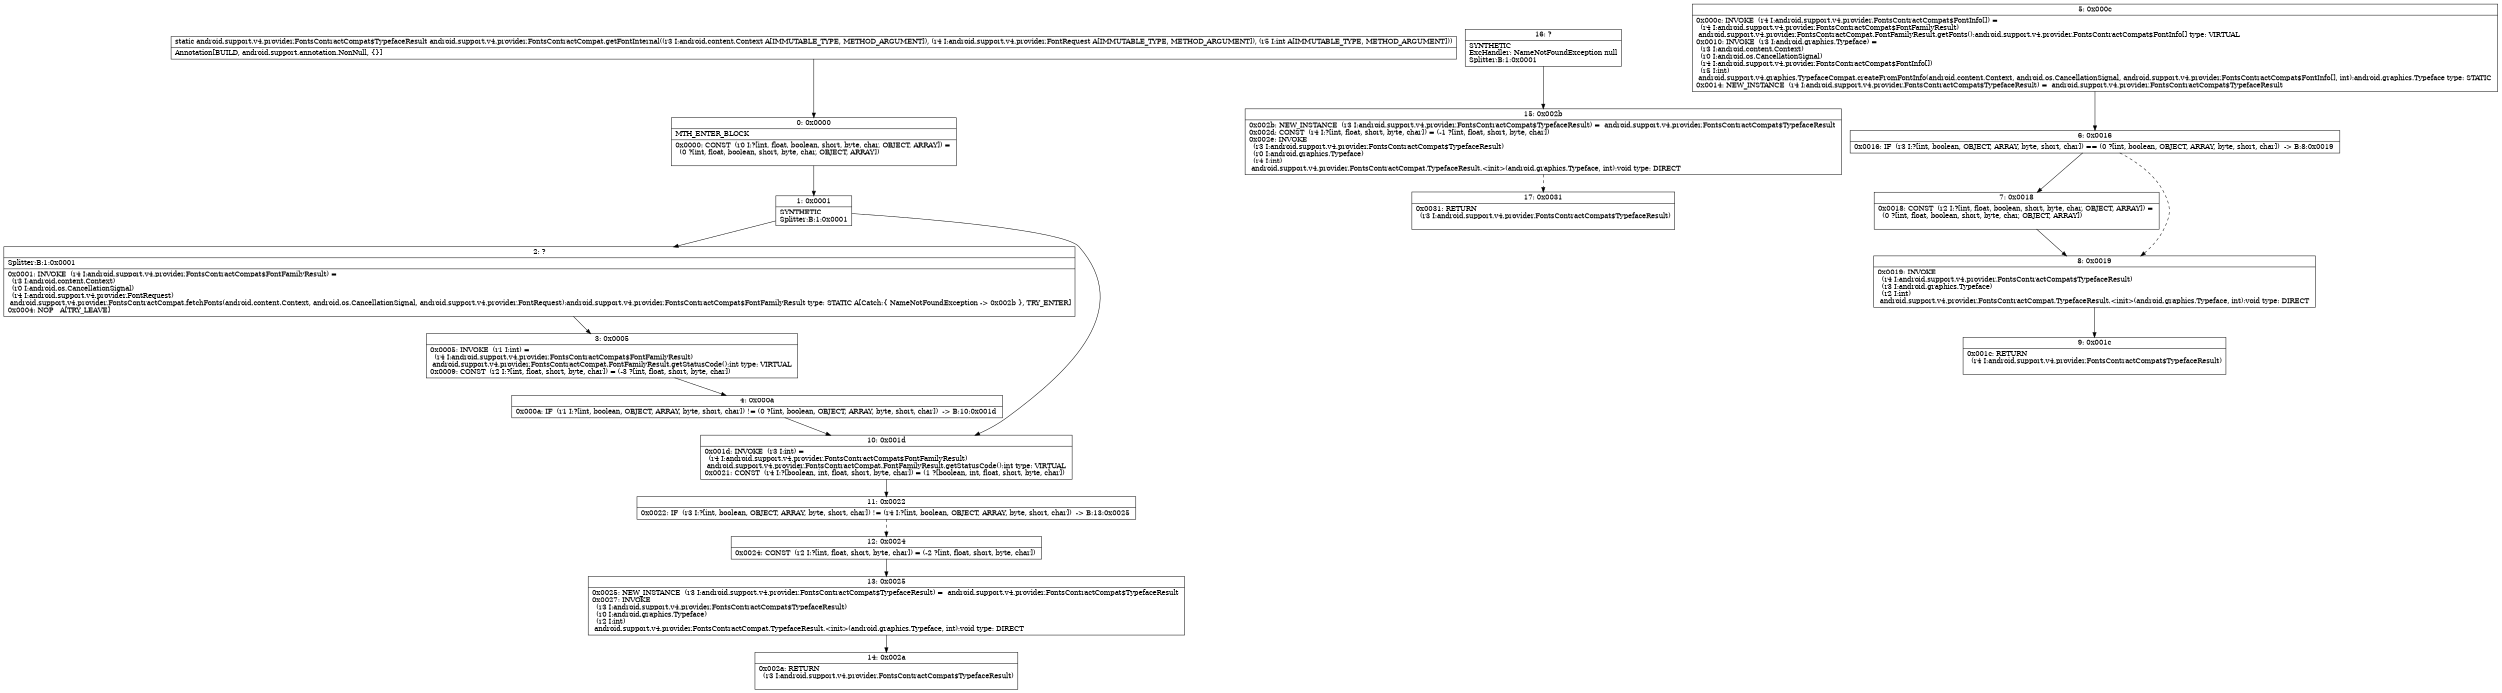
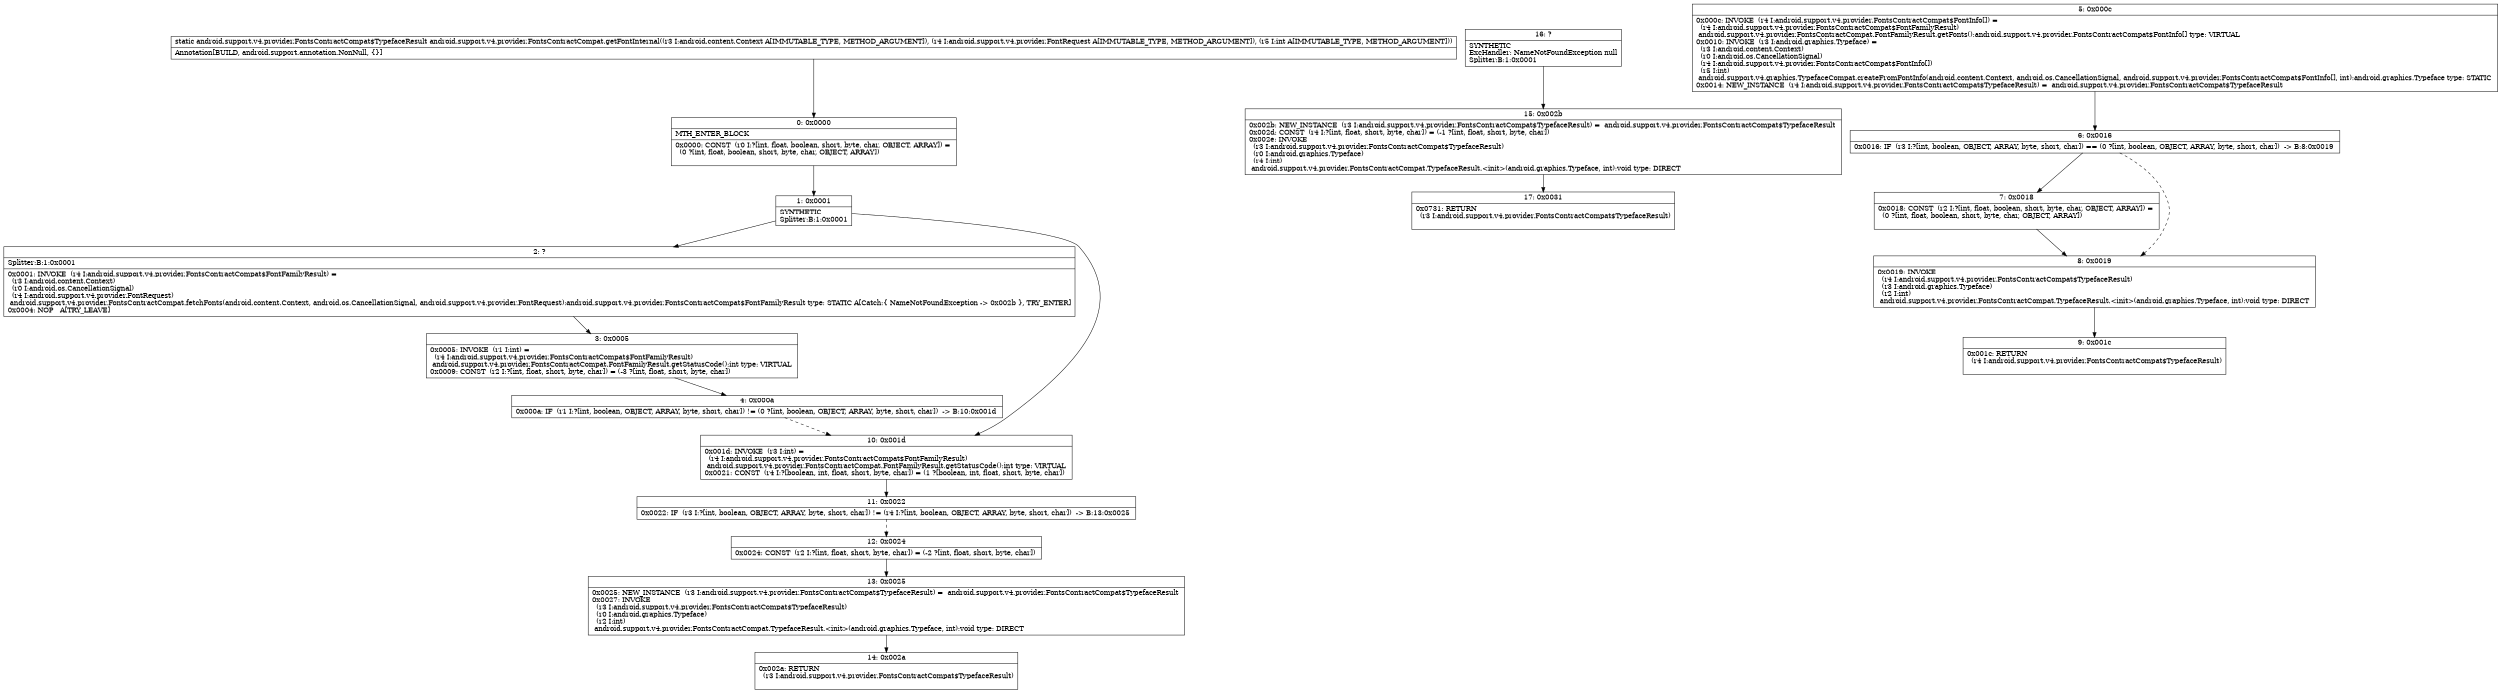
  digraph {
    node [shape=record]
    n1 [label="{0\:\ 0x0000|MTH_ENTER_BLOCK\l|0x0000: CONST  (r0 I:?[int, float, boolean, short, byte, char, OBJECT, ARRAY]) = \l  (0 ?[int, float, boolean, short, byte, char, OBJECT, ARRAY])\l \l}"]
    n2 [label="{1\:\ 0x0001|SYNTHETIC\lSplitter:B:1:0x0001\l}"]
    n3 [label="{2\:\ ?|Splitter:B:1:0x0001\l|0x0001: INVOKE  (r4 I:android.support.v4.provider.FontsContractCompat$FontFamilyResult) = \l  (r3 I:android.content.Context)\l  (r0 I:android.os.CancellationSignal)\l  (r4 I:android.support.v4.provider.FontRequest)\l android.support.v4.provider.FontsContractCompat.fetchFonts(android.content.Context, android.os.CancellationSignal, android.support.v4.provider.FontRequest):android.support.v4.provider.FontsContractCompat$FontFamilyResult type: STATIC A[Catch:\{ NameNotFoundException \-\> 0x002b \}, TRY_ENTER]\l0x0004: NOP   A[TRY_LEAVE]\l}"]
    n4 [label="{10\:\ 0x001d|0x001d: INVOKE  (r3 I:int) = \l  (r4 I:android.support.v4.provider.FontsContractCompat$FontFamilyResult)\l android.support.v4.provider.FontsContractCompat.FontFamilyResult.getStatusCode():int type: VIRTUAL \l0x0021: CONST  (r4 I:?[boolean, int, float, short, byte, char]) = (1 ?[boolean, int, float, short, byte, char]) \l}"]
    n5 [label="{3\:\ 0x0005|0x0005: INVOKE  (r1 I:int) = \l  (r4 I:android.support.v4.provider.FontsContractCompat$FontFamilyResult)\l android.support.v4.provider.FontsContractCompat.FontFamilyResult.getStatusCode():int type: VIRTUAL \l0x0009: CONST  (r2 I:?[int, float, short, byte, char]) = (\-3 ?[int, float, short, byte, char]) \l}"]
    n6 [label="{16\:\ ?|SYNTHETIC\lExcHandler: NameNotFoundException null\lSplitter:B:1:0x0001\l}"]
    n7 [label="{15\:\ 0x002b|0x002b: NEW_INSTANCE  (r3 I:android.support.v4.provider.FontsContractCompat$TypefaceResult) =  android.support.v4.provider.FontsContractCompat$TypefaceResult \l0x002d: CONST  (r4 I:?[int, float, short, byte, char]) = (\-1 ?[int, float, short, byte, char]) \l0x002e: INVOKE  \l  (r3 I:android.support.v4.provider.FontsContractCompat$TypefaceResult)\l  (r0 I:android.graphics.Typeface)\l  (r4 I:int)\l android.support.v4.provider.FontsContractCompat.TypefaceResult.\<init\>(android.graphics.Typeface, int):void type: DIRECT \l}"]
    n8 [label="{4\:\ 0x000a|0x000a: IF  (r1 I:?[int, boolean, OBJECT, ARRAY, byte, short, char]) != (0 ?[int, boolean, OBJECT, ARRAY, byte, short, char])  \-\> B:10:0x001d \l}"]
    n9 [label="{5\:\ 0x000c|0x000c: INVOKE  (r4 I:android.support.v4.provider.FontsContractCompat$FontInfo[]) = \l  (r4 I:android.support.v4.provider.FontsContractCompat$FontFamilyResult)\l android.support.v4.provider.FontsContractCompat.FontFamilyResult.getFonts():android.support.v4.provider.FontsContractCompat$FontInfo[] type: VIRTUAL \l0x0010: INVOKE  (r3 I:android.graphics.Typeface) = \l  (r3 I:android.content.Context)\l  (r0 I:android.os.CancellationSignal)\l  (r4 I:android.support.v4.provider.FontsContractCompat$FontInfo[])\l  (r5 I:int)\l android.support.v4.graphics.TypefaceCompat.createFromFontInfo(android.content.Context, android.os.CancellationSignal, android.support.v4.provider.FontsContractCompat$FontInfo[], int):android.graphics.Typeface type: STATIC \l0x0014: NEW_INSTANCE  (r4 I:android.support.v4.provider.FontsContractCompat$TypefaceResult) =  android.support.v4.provider.FontsContractCompat$TypefaceResult \l}"]
    n10 [label="{6\:\ 0x0016|0x0016: IF  (r3 I:?[int, boolean, OBJECT, ARRAY, byte, short, char]) == (0 ?[int, boolean, OBJECT, ARRAY, byte, short, char])  \-\> B:8:0x0019 \l}"]
    n11 [label="{11\:\ 0x0022|0x0022: IF  (r3 I:?[int, boolean, OBJECT, ARRAY, byte, short, char]) != (r4 I:?[int, boolean, OBJECT, ARRAY, byte, short, char])  \-\> B:13:0x0025 \l}"]
    n12 [label="{7\:\ 0x0018|0x0018: CONST  (r2 I:?[int, float, boolean, short, byte, char, OBJECT, ARRAY]) = \l  (0 ?[int, float, boolean, short, byte, char, OBJECT, ARRAY])\l \l}"]
    n13 [label="{8\:\ 0x0019|0x0019: INVOKE  \l  (r4 I:android.support.v4.provider.FontsContractCompat$TypefaceResult)\l  (r3 I:android.graphics.Typeface)\l  (r2 I:int)\l android.support.v4.provider.FontsContractCompat.TypefaceResult.\<init\>(android.graphics.Typeface, int):void type: DIRECT \l}"]
    n14 [label="{9\:\ 0x001c|0x001c: RETURN  \l  (r4 I:android.support.v4.provider.FontsContractCompat$TypefaceResult)\l \l}"]
    n15 [label="{12\:\ 0x0024|0x0024: CONST  (r2 I:?[int, float, short, byte, char]) = (\-2 ?[int, float, short, byte, char]) \l}"]
    n16 [label="{13\:\ 0x0025|0x0025: NEW_INSTANCE  (r3 I:android.support.v4.provider.FontsContractCompat$TypefaceResult) =  android.support.v4.provider.FontsContractCompat$TypefaceResult \l0x0027: INVOKE  \l  (r3 I:android.support.v4.provider.FontsContractCompat$TypefaceResult)\l  (r0 I:android.graphics.Typeface)\l  (r2 I:int)\l android.support.v4.provider.FontsContractCompat.TypefaceResult.\<init\>(android.graphics.Typeface, int):void type: DIRECT \l}"]
    n17 [label="{14\:\ 0x002a|0x002a: RETURN  \l  (r3 I:android.support.v4.provider.FontsContractCompat$TypefaceResult)\l \l}"]
-   n18 [label="{17\:\ 0x0031|0x0031: RETURN  \l  (r3 I:android.support.v4.provider.FontsContractCompat$TypefaceResult)\l \l}"]
+   n18 [label="{17\:\ 0x0031|0x0731: RETURN  \l  (r3 I:android.support.v4.provider.FontsContractCompat$TypefaceResult)\l \l}"]
    n19 [label="{static android.support.v4.provider.FontsContractCompat$TypefaceResult android.support.v4.provider.FontsContractCompat.getFontInternal((r3 I:android.content.Context A[IMMUTABLE_TYPE, METHOD_ARGUMENT]), (r4 I:android.support.v4.provider.FontRequest A[IMMUTABLE_TYPE, METHOD_ARGUMENT]), (r5 I:int A[IMMUTABLE_TYPE, METHOD_ARGUMENT]))  | Annotation[BUILD, android.support.annotation.NonNull, \{\}]\l}"]
    n1 -> n2
    n2 -> n3
    n2 -> n4
    n3 -> n5
    n4 -> n11
    n5 -> n8
    n6 -> n7
-   n7 -> n18 [style=dashed]
-   n8 -> n4
+   n7 -> n18
+   n8 -> n4 [style=dashed]
    n9 -> n10
    n10 -> n12 [style=solid]
    n10 -> n13 [style=dashed]
    n11 -> n15 [style=dashed]
    n12 -> n13
    n13 -> n14
    n15 -> n16
    n16 -> n17
    n19 -> n1
  }
